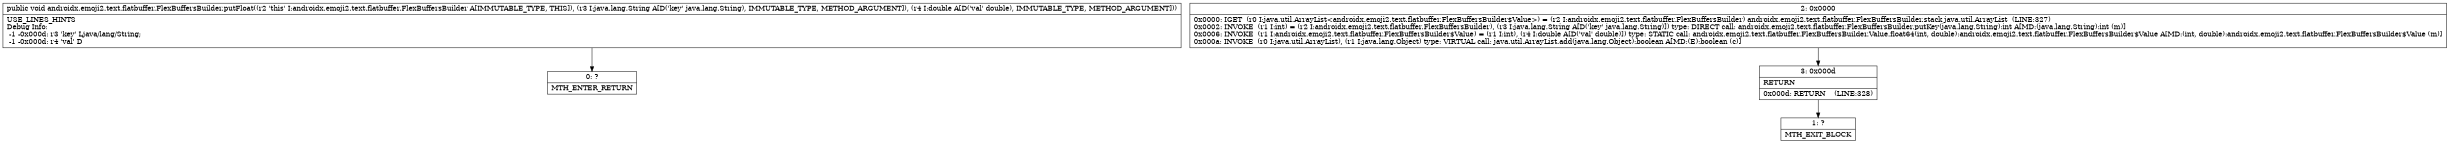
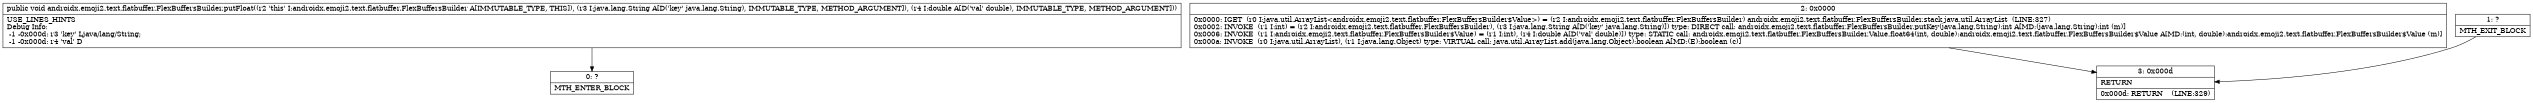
  digraph {
    node [shape=record]
-   n1 [label="{0\:\ ?|MTH_ENTER_RETURN\l}"]
+   n1 [label="{0\:\ ?|MTH_ENTER_BLOCK\l}"]
    n2 [label="{2\:\ 0x0000|0x0000: IGET  (r0 I:java.util.ArrayList\<androidx.emoji2.text.flatbuffer.FlexBuffersBuilder$Value\>) = (r2 I:androidx.emoji2.text.flatbuffer.FlexBuffersBuilder) androidx.emoji2.text.flatbuffer.FlexBuffersBuilder.stack java.util.ArrayList  (LINE:327)\l0x0002: INVOKE  (r1 I:int) = (r2 I:androidx.emoji2.text.flatbuffer.FlexBuffersBuilder), (r3 I:java.lang.String A[D('key' java.lang.String)]) type: DIRECT call: androidx.emoji2.text.flatbuffer.FlexBuffersBuilder.putKey(java.lang.String):int A[MD:(java.lang.String):int (m)]\l0x0006: INVOKE  (r1 I:androidx.emoji2.text.flatbuffer.FlexBuffersBuilder$Value) = (r1 I:int), (r4 I:double A[D('val' double)]) type: STATIC call: androidx.emoji2.text.flatbuffer.FlexBuffersBuilder.Value.float64(int, double):androidx.emoji2.text.flatbuffer.FlexBuffersBuilder$Value A[MD:(int, double):androidx.emoji2.text.flatbuffer.FlexBuffersBuilder$Value (m)]\l0x000a: INVOKE  (r0 I:java.util.ArrayList), (r1 I:java.lang.Object) type: VIRTUAL call: java.util.ArrayList.add(java.lang.Object):boolean A[MD:(E):boolean (c)]\l}"]
-   n3 [label="{3\:\ 0x000d|RETURN\l|0x000d: RETURN    (LINE:328)\l}"]
+   n3 [label="{3\:\ 0x000d|RETURN\l|0x000d: RETURN    (LINE:329)\l}"]
    n4 [label="{1\:\ ?|MTH_EXIT_BLOCK\l}"]
    n5 [label="{public void androidx.emoji2.text.flatbuffer.FlexBuffersBuilder.putFloat((r2 'this' I:androidx.emoji2.text.flatbuffer.FlexBuffersBuilder A[IMMUTABLE_TYPE, THIS]), (r3 I:java.lang.String A[D('key' java.lang.String), IMMUTABLE_TYPE, METHOD_ARGUMENT]), (r4 I:double A[D('val' double), IMMUTABLE_TYPE, METHOD_ARGUMENT]))  | USE_LINES_HINTS\lDebug Info:\l  \-1 \-0x000d: r3 'key' Ljava\/lang\/String;\l  \-1 \-0x000d: r4 'val' D\l}"]
    n2 -> n3
-   n3 -> n4
+   n4 -> n3
    n5 -> n1
  }
